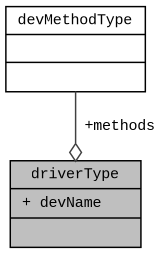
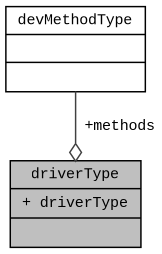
  digraph {
    fontname="Liberation Mono"
    node [color=black fontname="Liberation Mono" fontsize=10 shape=record style=filled]
-   n1 [fillcolor=grey75 fontcolor=black height=0.2 label="{driverType\n|+ devName\l|}" width=0.4]
+   n1 [fillcolor=grey75 fontcolor=black height=0.2 label="{driverType\n|+ driverType\l|}" width=0.4]
    n2 [fillcolor=white height=0.2 label="{devMethodType\n||}" width=0.4]
    n2 -> n1 [arrowhead=odiamond color=grey25 fontname="Liberation Mono" fontsize=10 label=" +methods" labelfontname=Helvetica labelfontsize=10 style=solid]
  }
